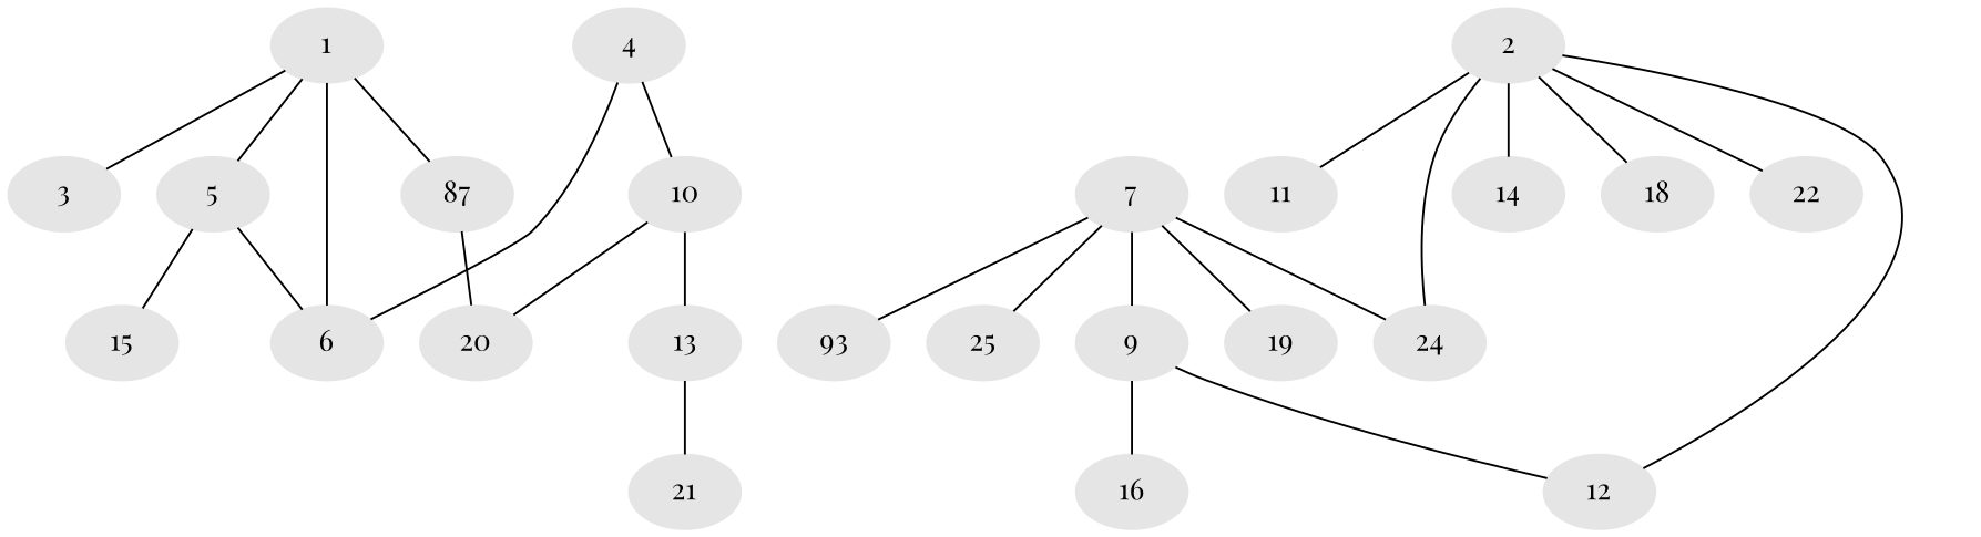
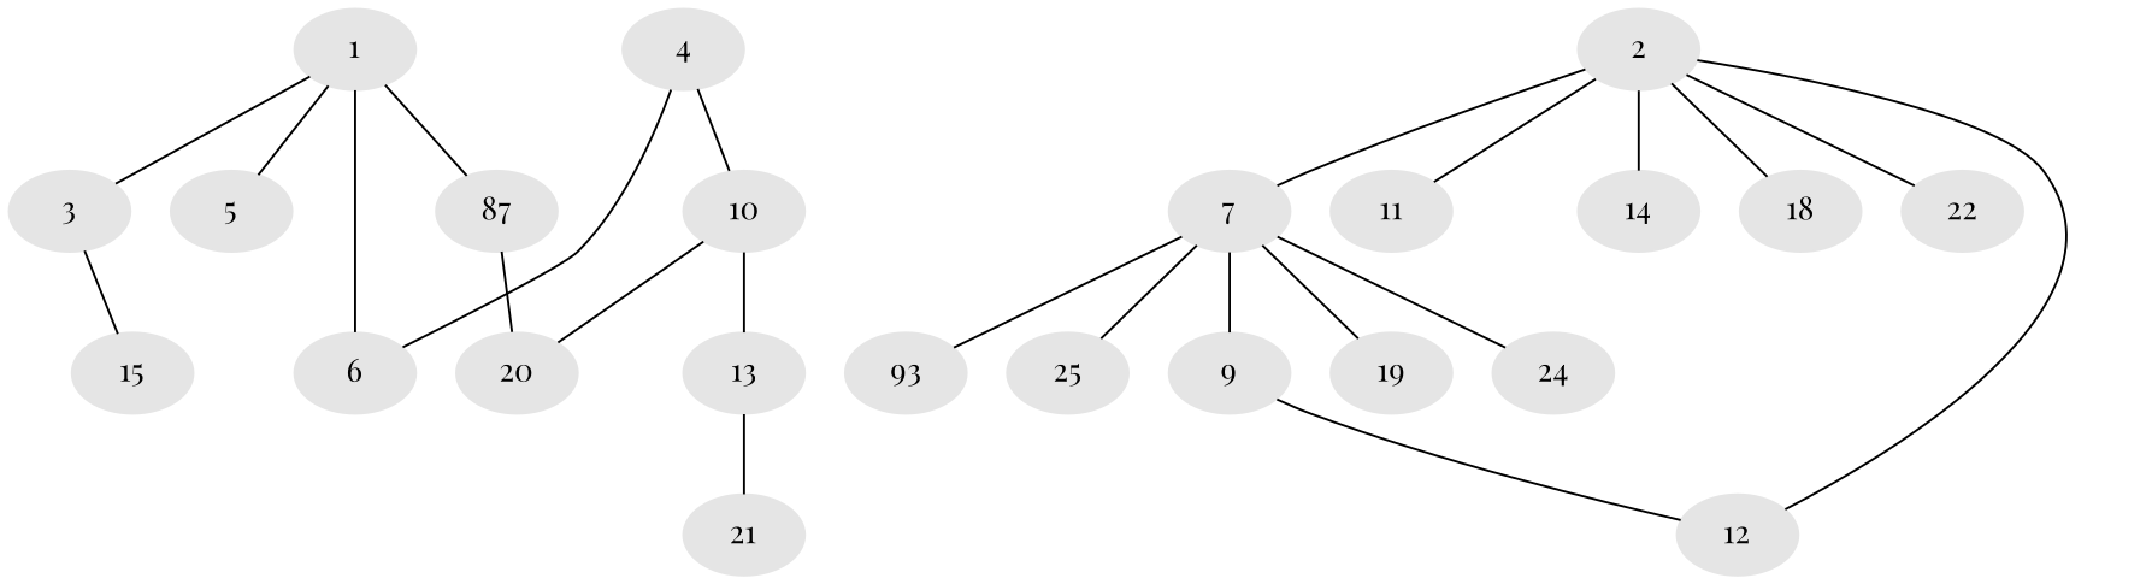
  graph {
    fontname="Playfair Display"
    node [color=gray90 fontname="Playfair Display" style=filled]
    edge [fontname="Playfair Display" weight=1.0]
    1
    3
    5
    6
    n5 [label=87]
    2
    7
    11
    12
    14
    18
    22
    15
    20
    9
    19
    n17 [label=93]
    24
    25
    4
    10
    13
-   16
    21
    1 -- 3
    1 -- 5
    1 -- 6 [weight=8.0]
    1 -- n5
-   5 -- 15
-   5 -- 6
+   3 -- 15
    n5 -- 20 [weight=3.0]
-   2 -- 24
+   2 -- 7
    2 -- 11
    2 -- 12
    2 -- 14
    2 -- 18
    2 -- 22
    7 -- 9
    7 -- 19
    7 -- n17
    7 -- 24
    7 -- 25
    9 -- 12
-   9 -- 16
    4 -- 6
    4 -- 10
    10 -- 20
    10 -- 13
    13 -- 21
  }
